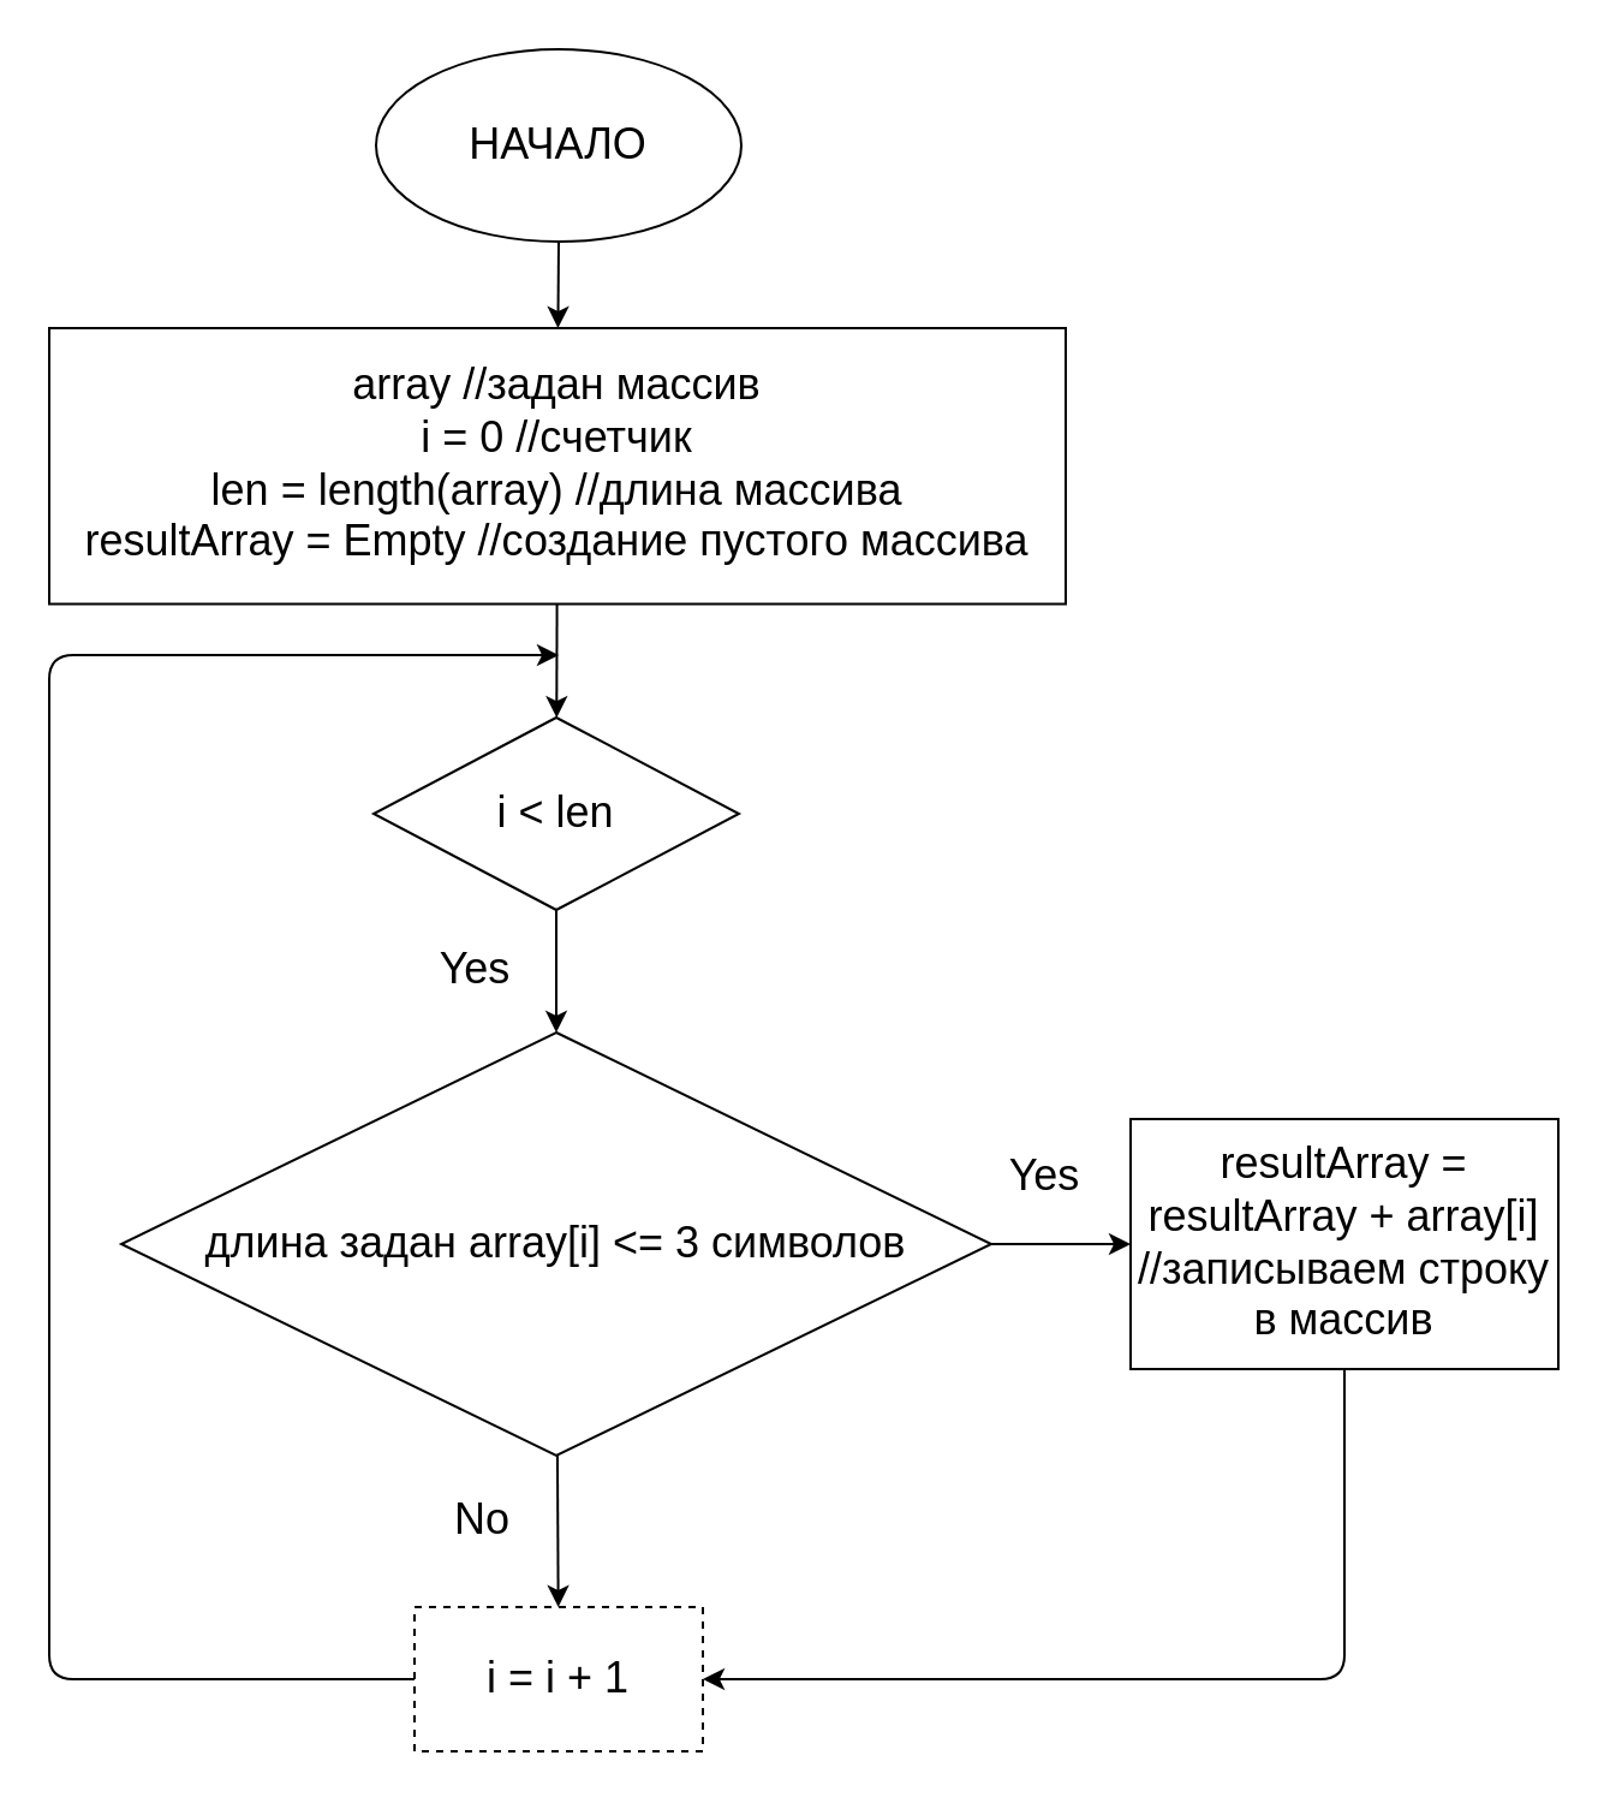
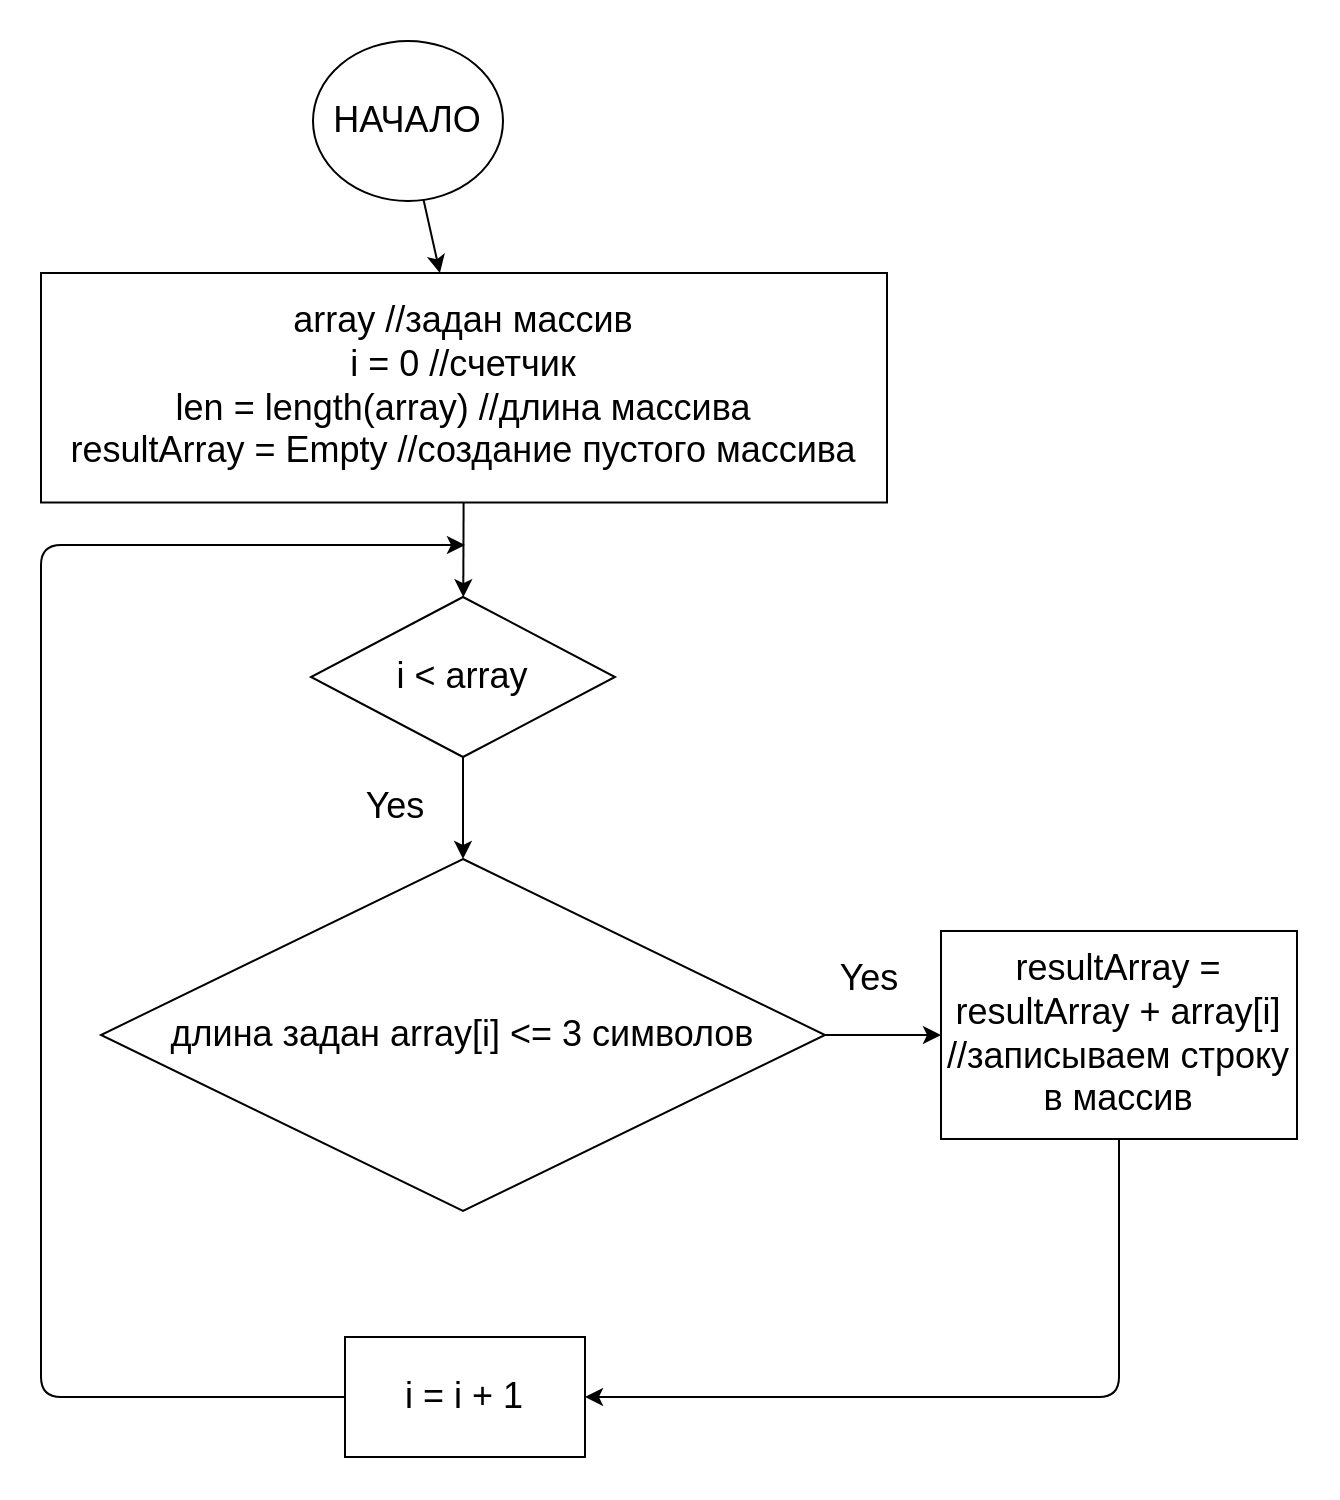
  <mxCell id="0" />
  <mxCell id="1" parent="0" />
  <mxCell id="2" value="" style="edgeStyle=none;html=1;fontSize=18;" parent="1" source="3" target="5" edge="1"><mxGeometry relative="1" as="geometry" /></mxCell>
- <mxCell id="3" value="&lt;font style=&quot;font-size: 18px&quot;&gt;НАЧАЛО&lt;/font&gt;" style="ellipse;whiteSpace=wrap;html=1;" parent="1" vertex="1"><mxGeometry x="156" width="152" height="80" as="geometry" y="20" /></mxCell>
+ <mxCell id="3" value="&lt;font style=&quot;font-size: 18px&quot;&gt;НАЧАЛО&lt;/font&gt;" style="ellipse;whiteSpace=wrap;html=1;" parent="1" vertex="1"><mxGeometry x="156" y="20" width="95" height="80" as="geometry" /></mxCell>
  <mxCell id="4" value="" style="edgeStyle=none;html=1;fontSize=18;" parent="1" source="5" target="8" edge="1"><mxGeometry relative="1" as="geometry" /></mxCell>
  <mxCell id="5" value="&lt;font style=&quot;font-size: 18px&quot;&gt;array //задан массив&lt;br&gt;i = 0 //счетчик&lt;br&gt;len = length(array) //длина массива&lt;br&gt;resultArray = Empty //создание пустого массива&lt;br&gt;&lt;/font&gt;" style="whiteSpace=wrap;html=1;" parent="1" vertex="1"><mxGeometry x="20" y="136" width="423" height="114.75" as="geometry" /></mxCell>
  <mxCell id="6" value="" style="edgeStyle=none;jumpSize=10;html=1;fontSize=18;strokeWidth=1;" edge="1" parent="1" source="8" target="11"><mxGeometry relative="1" as="geometry" /></mxCell>
  <mxCell id="7" value="Yes" style="edgeLabel;html=1;align=center;verticalAlign=middle;resizable=0;points=[];fontSize=18;" vertex="1" connectable="0" parent="6"><mxGeometry x="-0.525" y="-3" relative="1" as="geometry"><mxPoint x="-32" y="12" as="offset" /></mxGeometry></mxCell>
- <mxCell id="8" value="&lt;font style=&quot;font-size: 18px&quot;&gt;i &amp;lt; len&lt;/font&gt;" style="rhombus;whiteSpace=wrap;html=1;" parent="1" vertex="1"><mxGeometry x="155" y="298" width="152" height="80" as="geometry" /></mxCell>
+ <mxCell id="8" value="&lt;font style=&quot;font-size: 18px&quot;&gt;i &amp;lt; array&lt;/font&gt;" style="rhombus;whiteSpace=wrap;html=1;" parent="1" vertex="1"><mxGeometry x="155" y="298" width="152" height="80" as="geometry" /></mxCell>
  <mxCell id="9" value="Yes" style="edgeStyle=none;jumpSize=10;html=1;fontSize=18;strokeWidth=1;" edge="1" parent="1" source="11" target="13"><mxGeometry x="-0.241" y="28" relative="1" as="geometry"><mxPoint as="offset" /></mxGeometry></mxCell>
- <mxCell id="10" value="No" style="edgeStyle=none;jumpSize=10;html=1;fontSize=18;strokeWidth=1;" edge="1" parent="1" source="11" target="15"><mxGeometry x="-0.144" y="-32" relative="1" as="geometry"><mxPoint as="offset" /></mxGeometry></mxCell>
  <mxCell id="11" value="длина задан array[i] &amp;lt;= 3 символов" style="rhombus;whiteSpace=wrap;html=1;fontSize=18;" vertex="1" parent="1"><mxGeometry x="50" y="429" width="362" height="176" as="geometry" /></mxCell>
  <mxCell id="12" style="edgeStyle=none;jumpSize=10;html=1;entryX=1;entryY=0.5;entryDx=0;entryDy=0;fontSize=18;strokeWidth=1;" edge="1" parent="1" source="13" target="15"><mxGeometry relative="1" as="geometry"><Array as="points"><mxPoint x="559" y="698" /></Array></mxGeometry></mxCell>
  <mxCell id="13" value="resultArray = resultArray + array[i] //записываем строку в массив" style="whiteSpace=wrap;html=1;fontSize=18;" vertex="1" parent="1"><mxGeometry x="470" y="465" width="178" height="104" as="geometry" /></mxCell>
  <mxCell id="14" style="edgeStyle=none;jumpSize=10;html=1;fontSize=18;strokeWidth=1;" edge="1" parent="1" source="15"><mxGeometry relative="1" as="geometry"><mxPoint x="232" y="272" as="targetPoint" /><Array as="points"><mxPoint x="20" y="698" /><mxPoint x="20" y="272" /></Array></mxGeometry></mxCell>
- <mxCell id="15" value="i = i + 1" style="whiteSpace=wrap;html=1;fontSize=18;dashed=1;" vertex="1" parent="1"><mxGeometry x="172" y="668" width="120" height="60" as="geometry" /></mxCell>
+ <mxCell id="15" value="i = i + 1" style="whiteSpace=wrap;html=1;fontSize=18;" vertex="1" parent="1"><mxGeometry x="172" y="668" width="120" height="60" as="geometry" /></mxCell>
